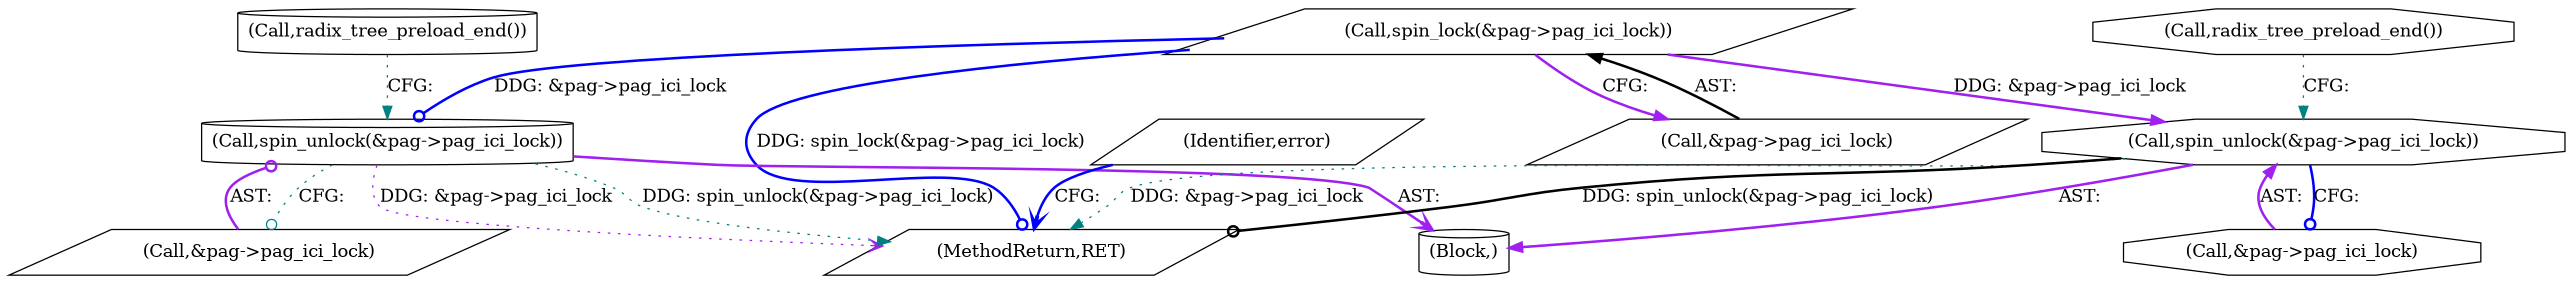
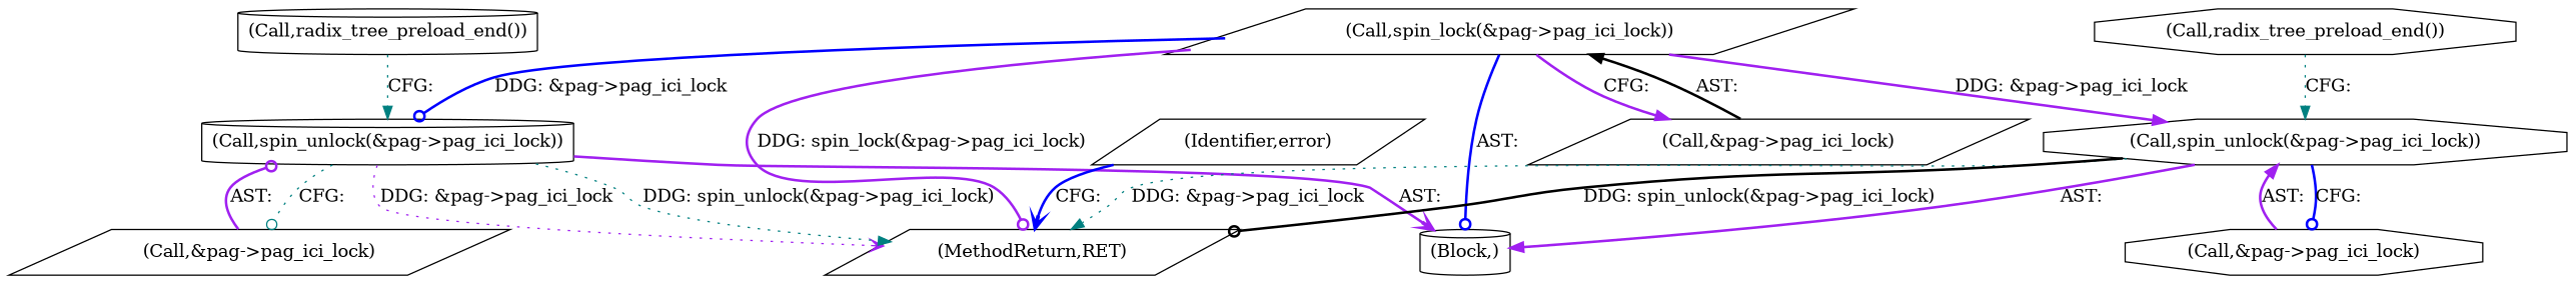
  digraph {
    node [shape=parallelogram]
    edge [arrowhead=normal color=purple style=bold]
    n1 [label="(Call,spin_lock(&pag->pag_ici_lock))"]
    n2 [label="(Call,spin_unlock(&pag->pag_ici_lock))" shape=cylinder]
    n3 [label="(Call,spin_unlock(&pag->pag_ici_lock))" shape=octagon]
    n4 [label="(Block,)" shape=cylinder]
    n5 [label="(MethodReturn,RET)"]
    n6 [label="(Call,&pag->pag_ici_lock)"]
    n7 [label="(Call,&pag->pag_ici_lock)"]
    n8 [label="(Call,&pag->pag_ici_lock)" shape=octagon]
    n9 [label="(Call,radix_tree_preload_end())" shape=octagon]
    n10 [label="(Call,radix_tree_preload_end())" shape=cylinder]
    n11 [label="(Identifier,error)"]
    n1 -> n2 [arrowhead=odot color=blue label="DDG: &pag->pag_ici_lock"]
    n1 -> n3 [label="DDG: &pag->pag_ici_lock"]
-   n1 -> n5 [arrowhead=odot color=blue label="DDG: spin_lock(&pag->pag_ici_lock)"]
+   n1 -> n4 [arrowhead=odot color=blue label="AST: "]
+   n1 -> n5 [arrowhead=odot label="DDG: spin_lock(&pag->pag_ici_lock)"]
    n1 -> n6 [label="CFG: "]
    n2 -> n4 [arrowhead=vee label="AST: "]
    n2 -> n5 [arrowhead=vee label="DDG: &pag->pag_ici_lock" style=dotted]
    n2 -> n5 [color=teal label="DDG: spin_unlock(&pag->pag_ici_lock)" style=dotted]
    n2 -> n7 [arrowhead=odot color=teal label="CFG: " style=dotted]
    n3 -> n4 [label="AST: "]
    n3 -> n5 [color=teal label="DDG: &pag->pag_ici_lock" style=dotted]
    n3 -> n5 [arrowhead=odot color=black label="DDG: spin_unlock(&pag->pag_ici_lock)"]
    n3 -> n8 [arrowhead=odot color=blue label="CFG: "]
    n6 -> n1 [color=black label="AST: "]
    n7 -> n2 [arrowhead=odot label="AST: "]
    n8 -> n3 [label="AST: "]
    n9 -> n3 [color=teal label="CFG: " style=dotted]
    n10 -> n2 [color=teal label="CFG: " style=dotted]
    n11 -> n5 [arrowhead=vee color=blue label="CFG: "]
  }
